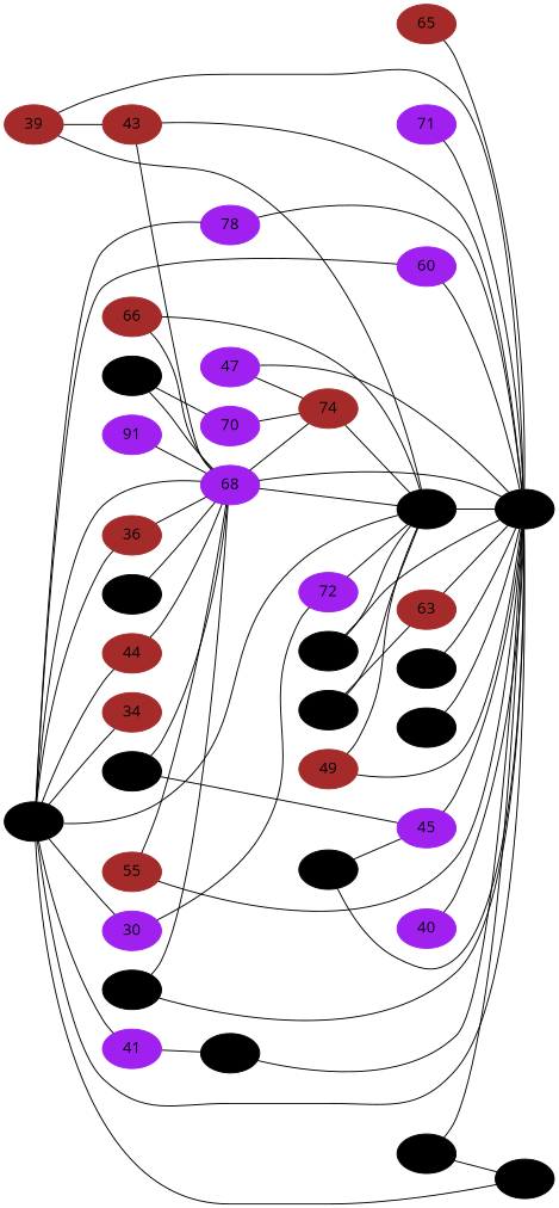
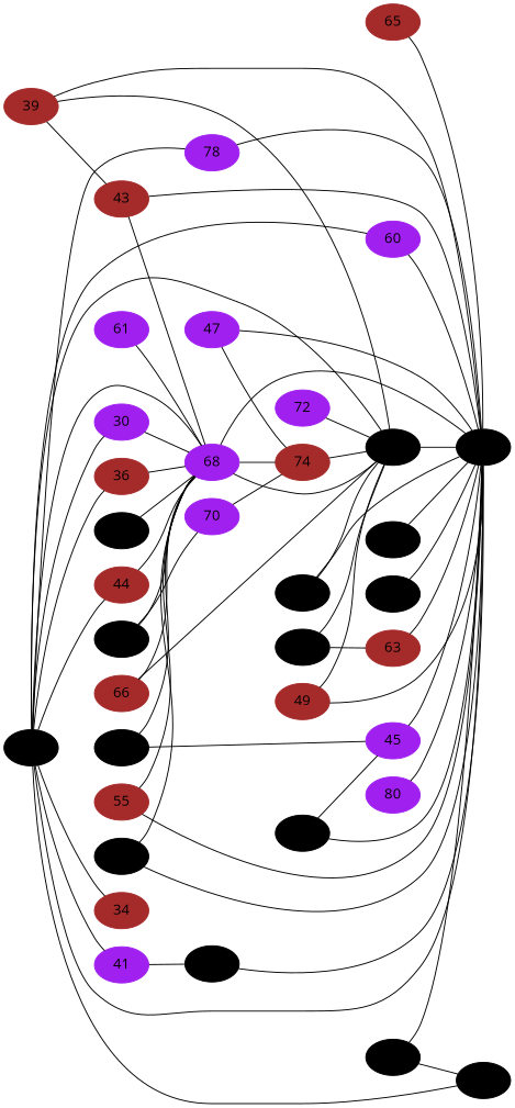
  graph {
    fontname="Open Sans"
    rankdir=LR
    node [color=black fontname="Open Sans" style=filled]
    edge [fontname="Open Sans"]
    9 [super="+1"]
    n2 [color=purple label=78]
    30 [color=purple]
    34 [color=brown]
    36 [color=brown]
    41 [color=purple]
    42
    44 [color=brown]
    60 [color=purple super="+23"]
    68 [color=purple super="+20+64+5"]
    76 [super="+13+31+50+7+62"]
    77 [super="+25+8+10"]
    73
    74 [color=brown super="+14+67+53+52"]
    15
    n16 [color=purple label=45 super="+33"]
    16
    21
    22
    26
    39 [color=brown super="+32"]
    43 [color=brown super="+38"]
-   40 [color=purple]
+   40 [color=purple label=80]
    46
    47 [color=purple super="+18"]
    63 [color=brown super="+29"]
    48
    49 [color=brown]
    54
    55 [color=brown]
    57 [super="+27+51"]
    70 [color=purple]
    59 [super="+35"]
-   61 [color=purple label=91]
+   61 [color=purple]
    65 [color=brown]
    66 [color=brown]
    72 [color=purple]
-   71 [color=purple super="+69"]
    9 -- n2
    9 -- 30
    9 -- 34 [weight=2]
    9 -- 36
    9 -- 41 [weight=2]
    9 -- 42
    9 -- 44
    9 -- 60
    9 -- 68 [weight=4]
    9 -- 76 [weight=4]
    9 -- 77 [weight=8]
    n2 -- 77
-   30 -- 72
+   30 -- 68
    36 -- 68
    41 -- 73
    44 -- 68
    60 -- 77 [weight=2]
    68 -- 76 [weight=9]
    68 -- 77 [weight=10]
    68 -- 74 [weight=5]
    76 -- 77 [weight=12]
    73 -- 77
    74 -- 76 [weight=3]
    15 -- 68 [weight=2]
    15 -- n16
    n16 -- 77
    16 -- 77 [weight=2]
    21 -- 42
    21 -- 77 [weight=2]
    22 -- 77
    26 -- 77 [weight=2]
    26 -- n16
    39 -- 76
    39 -- 77
    39 -- 43
    43 -- 68 [weight=2]
    43 -- 77 [weight=2]
    40 -- 77 [weight=2]
    46 -- 76
    46 -- 77
    47 -- 77 [weight=3]
    47 -- 74
    63 -- 77 [weight=3]
    48 -- 76
    48 -- 63
    49 -- 76
    49 -- 77
    54 -- 68 [weight=2]
    55 -- 68
    55 -- 77
    57 -- 68 [weight=3]
    57 -- 70
    70 -- 74
    59 -- 68 [weight=2]
    59 -- 77
    61 -- 68
    65 -- 77 [weight=2]
    66 -- 68
    66 -- 76
    72 -- 76
-   71 -- 77 [weight=4]
  }
